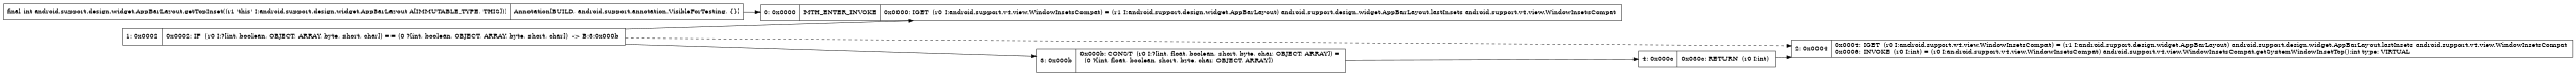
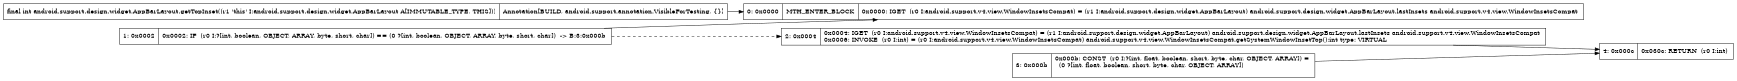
  digraph {
    rankdir=LR
    node [shape=record]
-   n1 [label="{0\:\ 0x0000|MTH_ENTER_INVOKE\l|0x0000: IGET  (r0 I:android.support.v4.view.WindowInsetsCompat) = (r1 I:android.support.design.widget.AppBarLayout) android.support.design.widget.AppBarLayout.lastInsets android.support.v4.view.WindowInsetsCompat \l}"]
+   n1 [label="{0\:\ 0x0000|MTH_ENTER_BLOCK\l|0x0000: IGET  (r0 I:android.support.v4.view.WindowInsetsCompat) = (r1 I:android.support.design.widget.AppBarLayout) android.support.design.widget.AppBarLayout.lastInsets android.support.v4.view.WindowInsetsCompat \l}"]
    n2 [label="{1\:\ 0x0002|0x0002: IF  (r0 I:?[int, boolean, OBJECT, ARRAY, byte, short, char]) == (0 ?[int, boolean, OBJECT, ARRAY, byte, short, char])  \-\> B:3:0x000b \l}"]
    n3 [label="{2\:\ 0x0004|0x0004: IGET  (r0 I:android.support.v4.view.WindowInsetsCompat) = (r1 I:android.support.design.widget.AppBarLayout) android.support.design.widget.AppBarLayout.lastInsets android.support.v4.view.WindowInsetsCompat \l0x0006: INVOKE  (r0 I:int) = (r0 I:android.support.v4.view.WindowInsetsCompat) android.support.v4.view.WindowInsetsCompat.getSystemWindowInsetTop():int type: VIRTUAL \l}"]
    n4 [label="{3\:\ 0x000b|0x000b: CONST  (r0 I:?[int, float, boolean, short, byte, char, OBJECT, ARRAY]) = \l  (0 ?[int, float, boolean, short, byte, char, OBJECT, ARRAY])\l \l}"]
    n5 [label="{4\:\ 0x000c|0x030c: RETURN  (r0 I:int) \l}"]
    n6 [label="{final int android.support.design.widget.AppBarLayout.getTopInset((r1 'this' I:android.support.design.widget.AppBarLayout A[IMMUTABLE_TYPE, THIS]))  | Annotation[BUILD, android.support.annotation.VisibleForTesting, \{\}]\l}"]
    n2 -> n1
    n2 -> n3 [style=dashed]
-   n2 -> n4
-   n5 -> n3
+   n3 -> n5
    n4 -> n5
    n6 -> n1
  }
